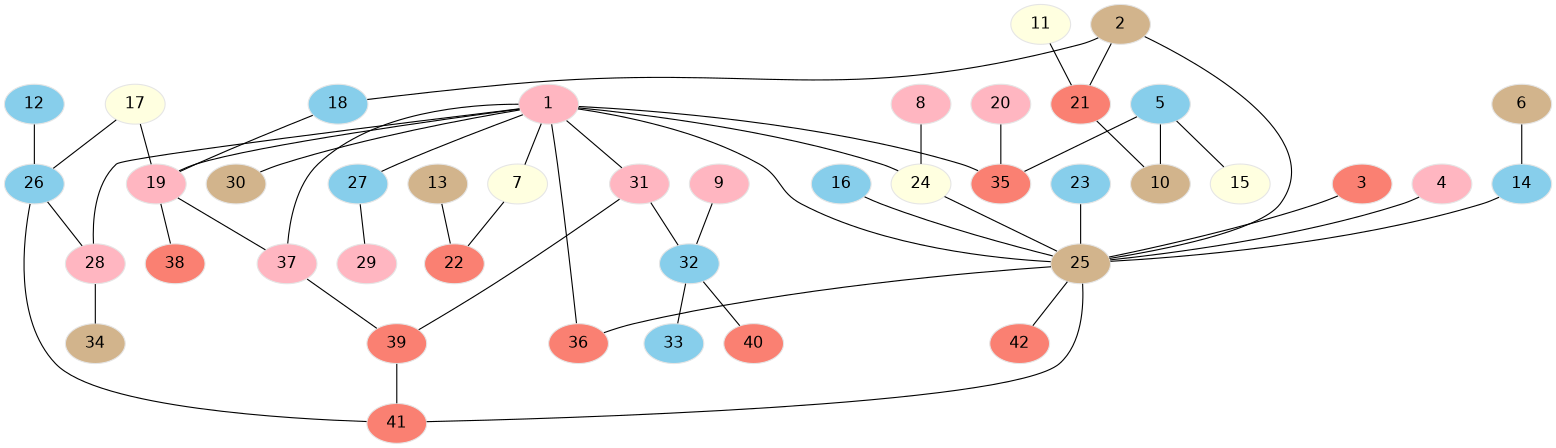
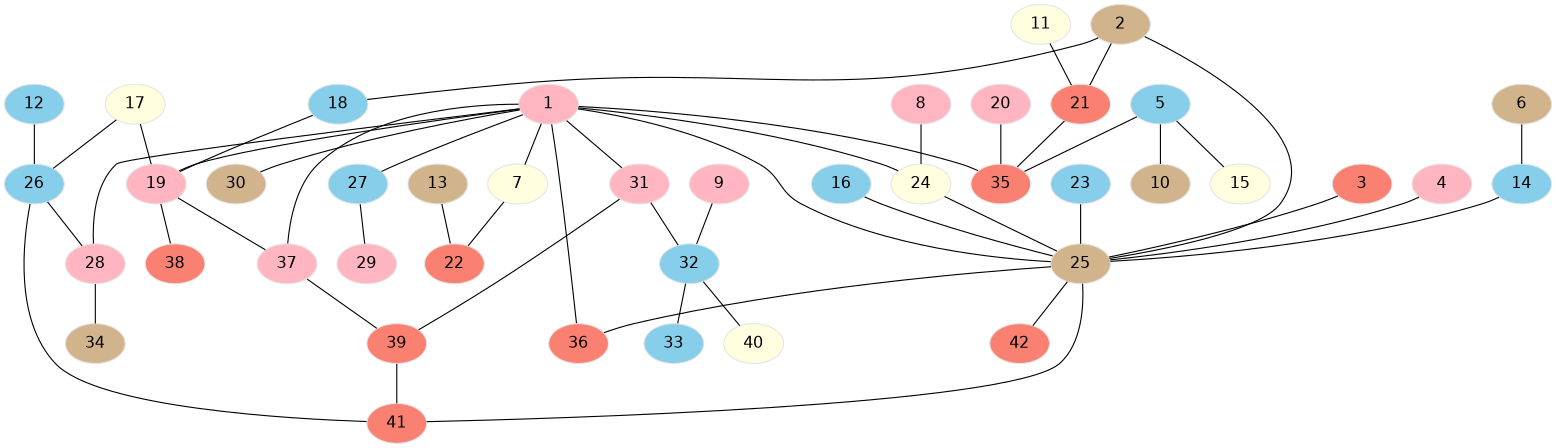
  graph {
    fontname="DejaVu Sans"
    node [color=gray90 fillcolor=lightpink fontname="DejaVu Sans" style=filled]
    edge [fontname="DejaVu Sans" weight=1.0]
    1
    7 [fillcolor=lightyellow]
    19
    24 [fillcolor=lightyellow]
    25 [fillcolor=tan]
    27 [fillcolor=skyblue]
    28
    30 [fillcolor=tan]
    31
    35 [fillcolor=salmon]
    36 [fillcolor=salmon]
    37
    22 [fillcolor=salmon]
    38 [fillcolor=salmon]
    41 [fillcolor=salmon]
    42 [fillcolor=salmon]
    29
    34 [fillcolor=tan]
    32 [fillcolor=skyblue]
    39 [fillcolor=salmon]
    2 [fillcolor=tan]
    18 [fillcolor=skyblue]
    21 [fillcolor=salmon]
    3 [fillcolor=salmon]
    4
    5 [fillcolor=skyblue]
    10 [fillcolor=tan]
    15 [fillcolor=lightyellow]
    6 [fillcolor=tan]
    14 [fillcolor=skyblue]
    8
    9
    33 [fillcolor=skyblue]
-   40 [fillcolor=salmon]
+   40 [fillcolor=lightyellow]
    11 [fillcolor=lightyellow]
    12 [fillcolor=skyblue]
    26 [fillcolor=skyblue]
    13 [fillcolor=tan]
    16 [fillcolor=skyblue]
    17 [fillcolor=lightyellow]
    20
    23 [fillcolor=skyblue]
    1 -- 7
    1 -- 19
    1 -- 24
    1 -- 25
    1 -- 27
    1 -- 28
    1 -- 30
    1 -- 31
    1 -- 35
    1 -- 36 [weight=2.0]
    1 -- 37
    7 -- 22
    19 -- 37
    19 -- 38
    24 -- 25
    25 -- 36
    25 -- 41
    25 -- 42
    27 -- 29
    28 -- 34
    31 -- 32
    31 -- 39
    37 -- 39
    32 -- 33
    32 -- 40
    39 -- 41
    2 -- 25
    2 -- 18
    2 -- 21
    18 -- 19
-   21 -- 10
+   21 -- 35
    3 -- 25
    4 -- 25 [weight=2.0]
    5 -- 35
    5 -- 10
    5 -- 15
    6 -- 14
    14 -- 25
    8 -- 24
    9 -- 32
    11 -- 21
    12 -- 26
    26 -- 28
    26 -- 41
    13 -- 22
    16 -- 25
    17 -- 19
    17 -- 26
    20 -- 35
    23 -- 25
  }
